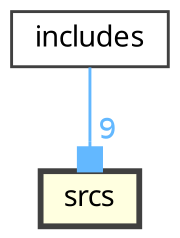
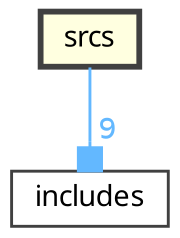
  digraph {
    compound=true
    fontname="Noto Sans"
    node [color=grey25 fontname="Noto Sans" fontsize=10 shape=box]
    n1 [fillcolor=lightyellow height=0.2 label=srcs style="filled,bold" width=0.4]
    n2 [fillcolor=white height=0.2 label=includes style=filled width=0.4]
-   n2 -> n1 [color=steelblue1 fontcolor=steelblue1 fontname="Noto Sans" fontsize=10 headlabel=9 labeldistance=1.5 labelfontname=Helvetica labelfontsize=10 style=solid arrowhead=box]
+   n1 -> n2 [color=steelblue1 fontcolor=steelblue1 fontname="Noto Sans" fontsize=10 headlabel=9 labeldistance=1.5 labelfontname=Helvetica labelfontsize=10 style=solid arrowhead=box]
  }
